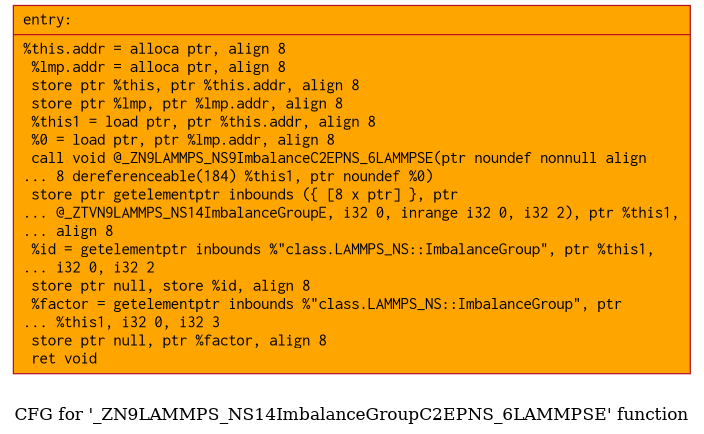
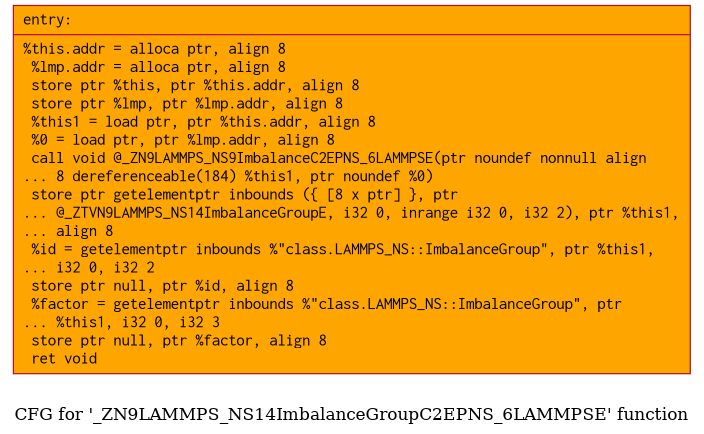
  digraph {
    label="CFG for '_ZN9LAMMPS_NS14ImbalanceGroupC2EPNS_6LAMMPSE' function"
-   n1 [color="#b70d28ff" fillcolor=orange fontname=Courier label="{entry:\l|  %this.addr = alloca ptr, align 8\l  %lmp.addr = alloca ptr, align 8\l  store ptr %this, ptr %this.addr, align 8\l  store ptr %lmp, ptr %lmp.addr, align 8\l  %this1 = load ptr, ptr %this.addr, align 8\l  %0 = load ptr, ptr %lmp.addr, align 8\l  call void @_ZN9LAMMPS_NS9ImbalanceC2EPNS_6LAMMPSE(ptr noundef nonnull align\l... 8 dereferenceable(184) %this1, ptr noundef %0)\l  store ptr getelementptr inbounds (\{ [8 x ptr] \}, ptr\l... @_ZTVN9LAMMPS_NS14ImbalanceGroupE, i32 0, inrange i32 0, i32 2), ptr %this1,\l... align 8\l  %id = getelementptr inbounds %\"class.LAMMPS_NS::ImbalanceGroup\", ptr %this1,\l... i32 0, i32 2\l  store ptr null, store %id, align 8\l  %factor = getelementptr inbounds %\"class.LAMMPS_NS::ImbalanceGroup\", ptr\l... %this1, i32 0, i32 3\l  store ptr null, ptr %factor, align 8\l  ret void\l}" shape=record style=filled]
+   n1 [color="#b70d28ff" fillcolor=orange fontname=Courier label="{entry:\l|  %this.addr = alloca ptr, align 8\l  %lmp.addr = alloca ptr, align 8\l  store ptr %this, ptr %this.addr, align 8\l  store ptr %lmp, ptr %lmp.addr, align 8\l  %this1 = load ptr, ptr %this.addr, align 8\l  %0 = load ptr, ptr %lmp.addr, align 8\l  call void @_ZN9LAMMPS_NS9ImbalanceC2EPNS_6LAMMPSE(ptr noundef nonnull align\l... 8 dereferenceable(184) %this1, ptr noundef %0)\l  store ptr getelementptr inbounds (\{ [8 x ptr] \}, ptr\l... @_ZTVN9LAMMPS_NS14ImbalanceGroupE, i32 0, inrange i32 0, i32 2), ptr %this1,\l... align 8\l  %id = getelementptr inbounds %\"class.LAMMPS_NS::ImbalanceGroup\", ptr %this1,\l... i32 0, i32 2\l  store ptr null, ptr %id, align 8\l  %factor = getelementptr inbounds %\"class.LAMMPS_NS::ImbalanceGroup\", ptr\l... %this1, i32 0, i32 3\l  store ptr null, ptr %factor, align 8\l  ret void\l}" shape=record style=filled]
  }
